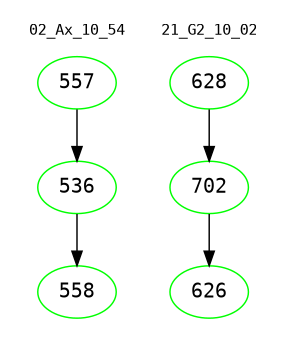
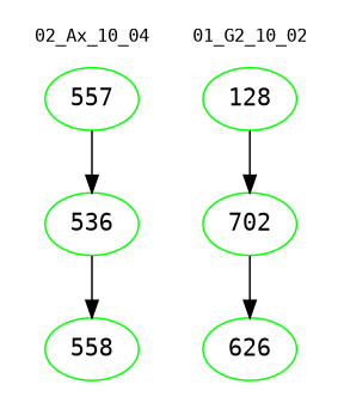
  digraph {
    fontname="DejaVu Sans Mono"
    node [color=green fontname="DejaVu Sans Mono"]
    edge [color=black fontname="DejaVu Sans Mono"]
    n1 [label=557]
    n2 [label=536]
    n3 [label=558]
-   n4 [label=628]
+   n4 [label=128]
    n5 [label=702]
    n6 [label=626]
    subgraph cluster_1 {
      color=white
      fontsize=10
-     label="02_Ax_10_54"
+     label="02_Ax_10_04"
      n1
      n2
      n3
    }
    subgraph cluster_2 {
      color=white
      fontsize=10
-     label="21_G2_10_02"
+     label="01_G2_10_02"
      n4
      n5
      n6
    }
    n1 -> n2
    n2 -> n3
    n4 -> n5
    n5 -> n6
  }
